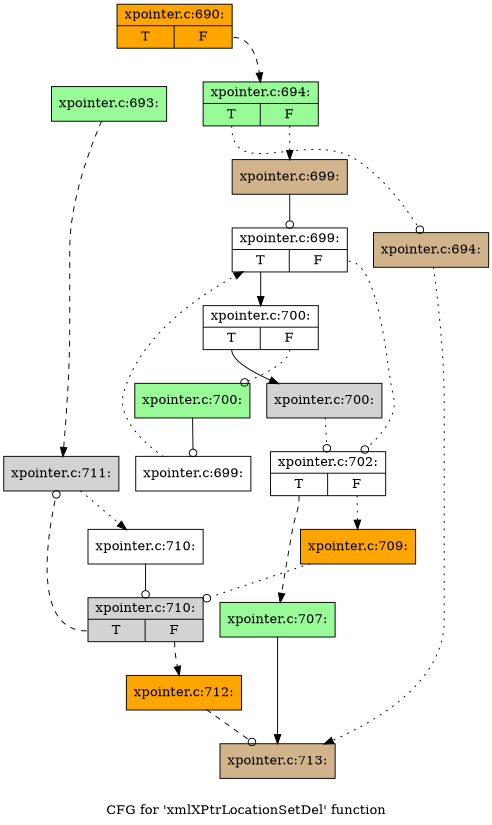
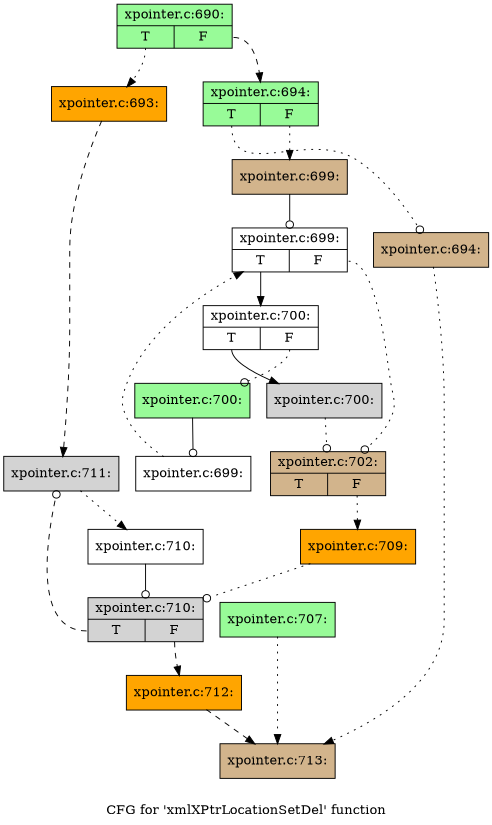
  digraph {
    label="CFG for 'xmlXPtrLocationSetDel' function"
    node [fillcolor=white shape=record style=filled]
    edge [arrowhead=normal style=dotted]
-   n1 [fillcolor=orange label="{xpointer.c:690:|{<s0>T|<s1>F}}"]
-   n2 [fillcolor=palegreen label="{xpointer.c:693:}"]
+   n1 [fillcolor=palegreen label="{xpointer.c:690:|{<s0>T|<s1>F}}"]
+   n2 [fillcolor=orange label="{xpointer.c:693:}"]
    n3 [fillcolor=palegreen label="{xpointer.c:694:|{<s0>T|<s1>F}}"]
    n4 [fillcolor=lightgrey label="{xpointer.c:711:}"]
    n5 [fillcolor=tan label="{xpointer.c:694:}"]
    n6 [fillcolor=tan label="{xpointer.c:699:}"]
    n7 [fillcolor=tan label="{xpointer.c:713:}"]
    n8 [label="{xpointer.c:699:|{<s0>T|<s1>F}}"]
    n9 [label="{xpointer.c:700:|{<s0>T|<s1>F}}"]
-   n10 [label="{xpointer.c:702:|{<s0>T|<s1>F}}"]
+   n10 [fillcolor=tan label="{xpointer.c:702:|{<s0>T|<s1>F}}"]
    n11 [fillcolor=lightgrey label="{xpointer.c:700:}"]
    n12 [fillcolor=palegreen label="{xpointer.c:700:}"]
    n13 [fillcolor=palegreen label="{xpointer.c:707:}"]
    n14 [fillcolor=orange label="{xpointer.c:709:}"]
    n15 [label="{xpointer.c:699:}"]
    n16 [fillcolor=lightgrey label="{xpointer.c:710:|{<s0>T|<s1>F}}"]
    n17 [fillcolor=orange label="{xpointer.c:712:}"]
    n18 [label="{xpointer.c:710:}"]
+   n1 -> n2 [tailport=s0]
    n1 -> n3 [style=dashed tailport=s1]
    n2 -> n4 [style=dashed]
    n3 -> n5 [arrowhead=odot tailport=s0]
    n3 -> n6 [tailport=s1]
    n4 -> n18
    n5 -> n7
    n6 -> n8 [arrowhead=odot style=solid]
    n8 -> n9 [style=solid tailport=s0]
    n8 -> n10 [arrowhead=odot tailport=s1]
    n9 -> n11 [style=solid tailport=s0]
    n9 -> n12 [arrowhead=odot tailport=s1]
-   n10 -> n13 [style=dashed tailport=s0]
    n10 -> n14 [tailport=s1]
    n11 -> n10 [arrowhead=odot]
    n12 -> n15 [arrowhead=odot style=solid]
-   n13 -> n7 [style=solid]
+   n13 -> n7
    n14 -> n16 [arrowhead=odot]
    n15 -> n8
    n16 -> n4 [arrowhead=odot style=dashed tailport=s0]
    n16 -> n17 [style=dashed tailport=s1]
-   n17 -> n7 [arrowhead=odot style=dashed]
+   n17 -> n7 [style=dashed]
    n18 -> n16 [arrowhead=odot style=solid]
  }
